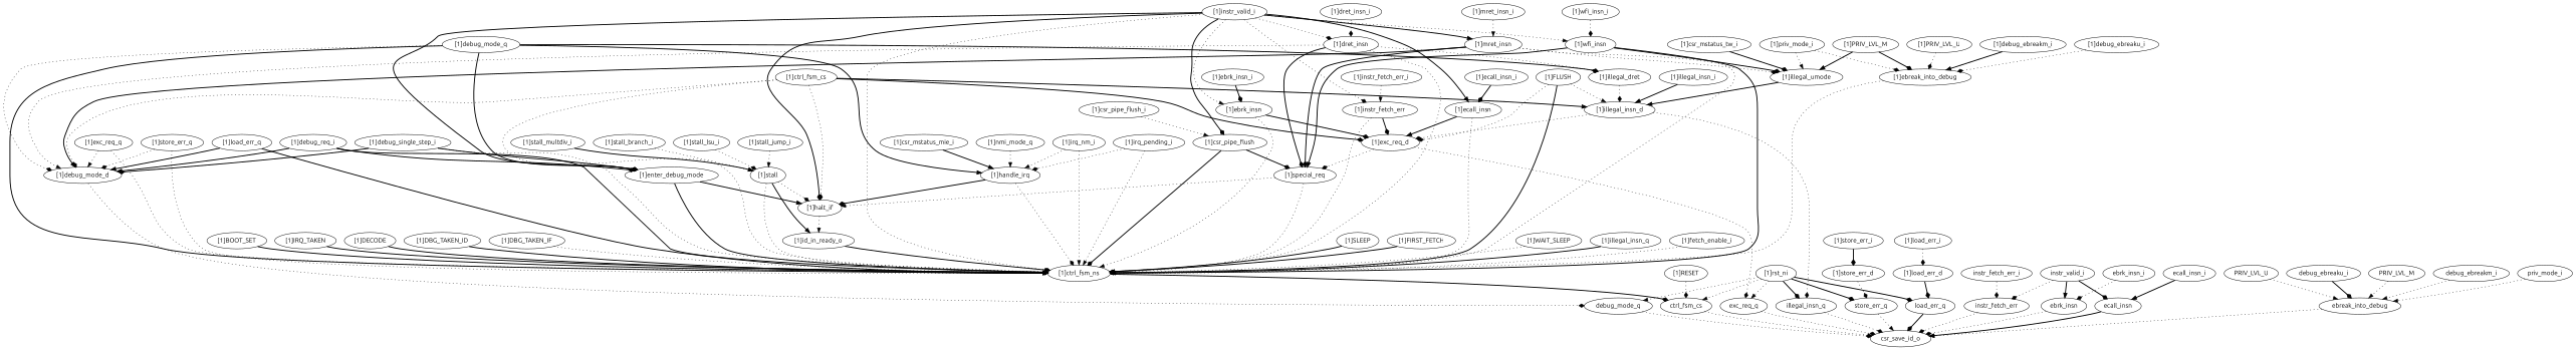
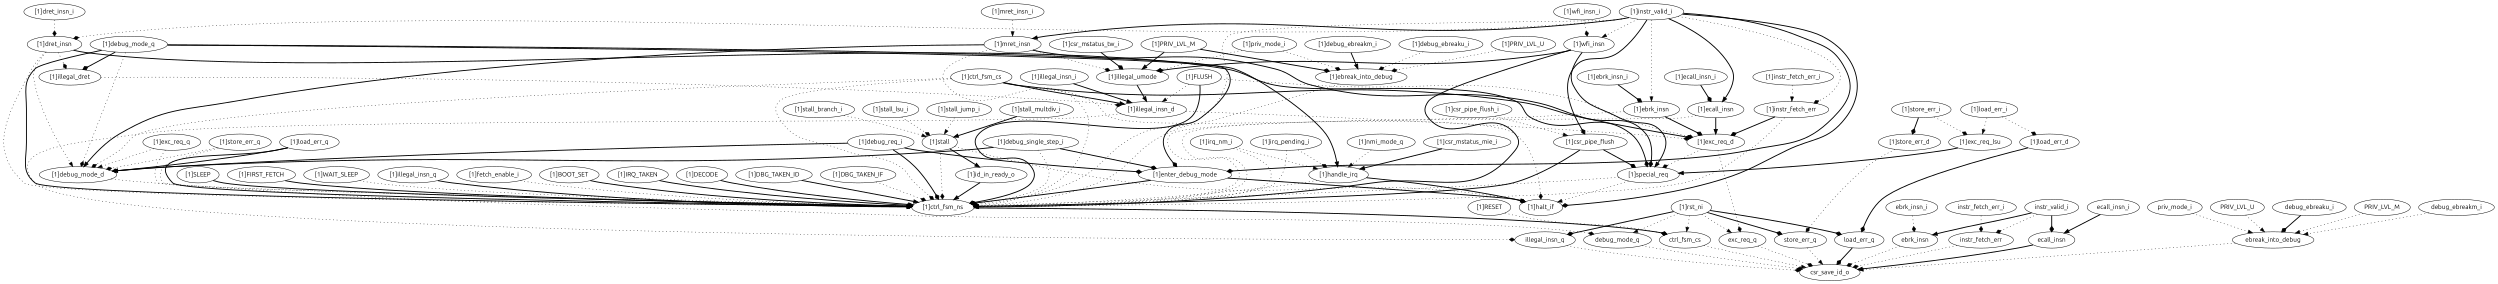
  strict digraph {
    fontname=Ubuntu
    node [complexity=4 fontname=Ubuntu importance=0.184935545226 rank=0.00365829270967]
    edge [arrowhead=diamond fontname=Ubuntu style=dotted]
    "[1]special_req" [complexity=10 importance=0.623488914156 rank=0.0623488914156]
    "[1]ctrl_fsm_ns" [complexity=3 importance=0.179937929059 rank=0.0599793096864]
    "[1]halt_if" [complexity=7 importance=0.20277862224 rank=0.0289683746058]
    ctrl_fsm_cs [complexity=1 importance=0.128471829764 rank=0.128471829764]
    "[1]id_in_ready_o" [importance=0.189254330551 rank=0.0473135826378]
    csr_save_id_o [complexity=0 importance=0.0105421340952 rank=0.0]
    "[1]debug_mode_d" [complexity=6 importance=0.0369781354365 rank=0.00616302257276]
    debug_mode_q [importance=0.0299520606591 rank=0.00748801516477]
    "[1]dret_insn_i" [complexity=24 importance=0.138243217359 rank=0.00576013405662]
    "[1]dret_insn" [complexity=21 importance=0.133245601192 rank=0.0063450286282]
    "[1]illegal_dret" [complexity=18 importance=0.125582757598 rank=0.00697681986655]
    "[1]illegal_insn_d" [complexity=12 importance=0.119859892518 rank=0.00998832437647]
    "[1]ctrl_fsm_cs" [complexity=18 importance=0.153452515425 rank=0.00852513974584]
    "[1]exc_req_d" [complexity=5 importance=0.103368562548 rank=0.0206737125095]
    exc_req_q [complexity=3 importance=0.092426944313 rank=0.0308089814377]
    illegal_insn_q [complexity=1 importance=0.0200196368106 rank=0.0200196368106]
    "[1]instr_valid_i" [complexity=15 importance=0.116029022309 rank=0.00773526815391]
    "[1]wfi_insn" [complexity=24 importance=0.13796194997 rank=0.00574841458209]
    "[1]instr_fetch_err" [complexity=12 importance=0.111031406142 rank=0.0092526171785]
    "[1]ecall_insn" [complexity=12 importance=0.111031406142 rank=0.0092526171785]
    "[1]enter_debug_mode" [complexity=12 importance=0.816752608673 rank=0.0680627173894]
    "[1]mret_insn" [complexity=24 importance=0.13796194997 rank=0.00574841458209]
    "[1]csr_pipe_flush" [complexity=17 importance=0.631151757751 rank=0.0371265739853]
    "[1]ebrk_insn" [complexity=12 importance=0.111031406142 rank=0.0092526171785]
    "[1]illegal_umode" [complexity=18 importance=0.130299106376 rank=0.0072388392431]
    "[1]RESET" [complexity=3 importance=0.133469445931 rank=0.0444898153102]
    "[1]debug_mode_q" [complexity=21 importance=0.134450550067 rank=0.00640240714603]
    "[1]handle_irq" [complexity=12 importance=0.617697730864 rank=0.0514748109053]
    "[1]stall_jump_i" [complexity=17 importance=0.628325701909 rank=0.0369603354064]
    "[1]stall" [complexity=12 importance=0.623328085742 rank=0.0519440071452]
    instr_fetch_err [complexity=1 importance=0.0182049776895 rank=0.0182049776895]
    "[1]SLEEP" [complexity=5 rank=0.0369871090451]
    "[1]FIRST_FETCH" [complexity=7 importance=0.364873474285 rank=0.0521247820407]
    "[1]exc_req_q" [complexity=6 importance=0.547903658729 rank=0.0913172764548]
    "[1]debug_req_i" [complexity=17 importance=0.821750224839 rank=0.04833824852]
    "[1]ebrk_insn_i" [complexity=15 importance=0.116029022309 rank=0.00773526815391]
    "[1]stall_multdiv_i" [complexity=17 importance=0.628325701909 rank=0.0369603354064]
    ebrk_insn_i [importance=0.0232025938562 rank=0.00580064846405]
    ebrk_insn [complexity=1 importance=0.0182049776895 rank=0.0182049776895]
    "[1]csr_mstatus_tw_i" [complexity=24 importance=0.135296722542 rank=0.00563736343927]
    "[1]WAIT_SLEEP" [complexity=5 rank=0.0369871090451]
    "[1]illegal_insn_i" [complexity=18 importance=0.124857508684 rank=0.00693652826024]
    "[1]illegal_insn_q" [importance=0.189415431775 rank=0.0473538579436]
    PRIV_LVL_U [complexity=11 importance=0.0402412198064]
    ebreak_into_debug [importance=0.0352436036398 rank=0.00881090090994]
    "[1]store_err_q" [complexity=6 importance=0.548291795781 rank=0.0913819659635]
    debug_ebreaku_i [complexity=11 importance=0.0402412198064]
    "[1]store_err_i" [complexity=20 importance=0.635982797203 rank=0.0317991398601]
    "[1]store_err_d" [complexity=5 importance=0.0990620228888 rank=0.0198124045778]
+   "[1]exc_req_lsu" [complexity=17 importance=0.630985181036 rank=0.0371167753551]
    store_err_q [complexity=3 importance=0.0928150813654 rank=0.0309383604551]
    PRIV_LVL_M [complexity=11 importance=0.0402412198064]
    "[1]fetch_enable_i" [rank=0.0462338863064]
    instr_valid_i [importance=0.0232025938562 rank=0.00580064846405]
    ecall_insn [complexity=1 importance=0.0182049776895 rank=0.0182049776895]
    "[1]irq_nm_i" [complexity=18 importance=0.62269534703 rank=0.0345941859461]
    "[1]stall_branch_i" [complexity=17 importance=0.628325701909 rank=0.0369603354064]
    "[1]mret_insn_i" [complexity=27 importance=0.142959566137 rank=0.00529479874581]
    "[1]wfi_insn_i" [complexity=27 importance=0.142959566137 rank=0.00529479874581]
    "[1]ebreak_into_debug" [complexity=5 importance=0.194097264508 rank=0.0388194529017]
    "[1]csr_mstatus_mie_i" [complexity=18 importance=0.62269534703 rank=0.0345941859461]
    "[1]nmi_mode_q" [complexity=18 importance=0.626855905755 rank=0.0348253280975]
    "[1]ecall_insn_i" [complexity=15 importance=0.116029022309 rank=0.00773526815391]
    "[1]debug_ebreaku_i" [complexity=12 importance=0.199094880675 rank=0.0165912400563]
    "[1]PRIV_LVL_U" [complexity=12 importance=0.199094880675 rank=0.0165912400563]
    "[1]PRIV_LVL_M" [complexity=24 importance=0.135296722542 rank=0.00563736343927]
    "[1]debug_single_step_i" [complexity=17 importance=0.821750224839 rank=0.04833824852]
    "[1]csr_pipe_flush_i" [complexity=20 importance=0.636149373917 rank=0.0318074686959]
    "[1]irq_pending_i" [complexity=18 importance=0.62269534703 rank=0.0345941859461]
    "[1]instr_fetch_err_i" [complexity=15 importance=0.116029022309 rank=0.00773526815391]
    "[1]BOOT_SET" [complexity=5 rank=0.0369871090451]
    "[1]IRQ_TAKEN" [complexity=9 importance=0.544811403344 rank=0.0605346003715]
    "[1]DECODE" [complexity=13 importance=1.80437690676 rank=0.138798223597]
    "[1]rst_ni" [importance=0.189851504793 rank=0.0474628761981]
    load_err_q [complexity=3 importance=0.0928150813654 rank=0.0309383604551]
    "[1]FLUSH" [complexity=18 importance=0.124857508684 rank=0.00693652826024]
    "[1]load_err_q" [complexity=6 importance=0.548291795781 rank=0.0913819659635]
    "[1]load_err_i" [complexity=20 importance=0.635982797203 rank=0.0317991398601]
    "[1]load_err_d" [complexity=5 importance=0.0990620228888 rank=0.0198124045778]
    "[1]DBG_TAKEN_ID" [complexity=5 rank=0.0369871090451]
    "[1]DBG_TAKEN_IF" [complexity=9 importance=0.544811403344 rank=0.0605346003715]
    debug_ebreakm_i [complexity=11 importance=0.0402412198064]
    ecall_insn_i [importance=0.0232025938562 rank=0.00580064846405]
    "[1]priv_mode_i" [complexity=24 importance=0.135296722542 rank=0.00563736343927]
    instr_fetch_err_i [importance=0.0232025938562 rank=0.00580064846405]
    "[1]stall_lsu_i" [complexity=17 importance=0.628325701909 rank=0.0369603354064]
    "[1]debug_ebreakm_i" [complexity=12 importance=0.199094880675 rank=0.0165912400563]
    priv_mode_i [complexity=11 importance=0.0402412198064]
    "[1]special_req" -> "[1]ctrl_fsm_ns" [arrowhead=normal]
    "[1]special_req" -> "[1]halt_if" [arrowhead=normal]
    "[1]ctrl_fsm_ns" -> ctrl_fsm_cs [style=bold]
-   "[1]halt_if" -> "[1]id_in_ready_o" [arrowhead=normal]
    ctrl_fsm_cs -> csr_save_id_o [arrowhead=normal]
    "[1]id_in_ready_o" -> "[1]ctrl_fsm_ns" [arrowhead=normal style=bold]
    "[1]debug_mode_d" -> debug_mode_q
    debug_mode_q -> csr_save_id_o
    "[1]dret_insn_i" -> "[1]dret_insn"
    "[1]dret_insn" -> "[1]special_req" [style=bold]
    "[1]dret_insn" -> "[1]ctrl_fsm_ns"
    "[1]dret_insn" -> "[1]debug_mode_d" [arrowhead=normal]
    "[1]dret_insn" -> "[1]illegal_dret"
    "[1]illegal_dret" -> "[1]illegal_insn_d"
    "[1]illegal_insn_d" -> "[1]exc_req_d"
    "[1]illegal_insn_d" -> illegal_insn_q
    "[1]ctrl_fsm_cs" -> "[1]ctrl_fsm_ns"
    "[1]ctrl_fsm_cs" -> "[1]halt_if"
    "[1]ctrl_fsm_cs" -> "[1]debug_mode_d"
    "[1]ctrl_fsm_cs" -> "[1]illegal_insn_d" [arrowhead=normal style=bold]
    "[1]ctrl_fsm_cs" -> "[1]exc_req_d" [style=bold]
    "[1]exc_req_d" -> "[1]special_req"
    "[1]exc_req_d" -> exc_req_q
    exc_req_q -> csr_save_id_o
    illegal_insn_q -> csr_save_id_o
    "[1]instr_valid_i" -> "[1]ctrl_fsm_ns"
    "[1]instr_valid_i" -> "[1]halt_if" [style=bold]
    "[1]instr_valid_i" -> "[1]dret_insn"
    "[1]instr_valid_i" -> "[1]wfi_insn" [arrowhead=normal]
    "[1]instr_valid_i" -> "[1]instr_fetch_err"
    "[1]instr_valid_i" -> "[1]ecall_insn" [arrowhead=normal style=bold]
    "[1]instr_valid_i" -> "[1]enter_debug_mode" [style=bold]
    "[1]instr_valid_i" -> "[1]mret_insn" [arrowhead=normal style=bold]
    "[1]instr_valid_i" -> "[1]csr_pipe_flush" [style=bold]
    "[1]instr_valid_i" -> "[1]ebrk_insn" [arrowhead=normal]
    "[1]wfi_insn" -> "[1]special_req" [arrowhead=normal style=bold]
    "[1]wfi_insn" -> "[1]ctrl_fsm_ns" [arrowhead=normal style=bold]
    "[1]wfi_insn" -> "[1]illegal_umode" [style=bold]
    "[1]instr_fetch_err" -> "[1]ctrl_fsm_ns" [arrowhead=normal]
    "[1]instr_fetch_err" -> "[1]exc_req_d" [style=bold]
    "[1]ecall_insn" -> "[1]ctrl_fsm_ns" [arrowhead=normal]
    "[1]ecall_insn" -> "[1]exc_req_d" [arrowhead=normal style=bold]
    "[1]enter_debug_mode" -> "[1]ctrl_fsm_ns" [style=bold]
    "[1]enter_debug_mode" -> "[1]halt_if" [arrowhead=normal style=bold]
    "[1]mret_insn" -> "[1]special_req" [style=bold]
    "[1]mret_insn" -> "[1]ctrl_fsm_ns" [arrowhead=normal]
    "[1]mret_insn" -> "[1]debug_mode_d" [arrowhead=normal style=bold]
    "[1]mret_insn" -> "[1]illegal_umode"
    "[1]csr_pipe_flush" -> "[1]special_req" [style=bold]
    "[1]csr_pipe_flush" -> "[1]ctrl_fsm_ns" [style=bold]
    "[1]ebrk_insn" -> "[1]ctrl_fsm_ns" [arrowhead=normal]
    "[1]ebrk_insn" -> "[1]exc_req_d" [style=bold]
    "[1]illegal_umode" -> "[1]illegal_insn_d" [arrowhead=normal style=bold]
    "[1]RESET" -> ctrl_fsm_cs
    "[1]debug_mode_q" -> "[1]ctrl_fsm_ns" [style=bold]
    "[1]debug_mode_q" -> "[1]debug_mode_d"
    "[1]debug_mode_q" -> "[1]illegal_dret" [style=bold]
    "[1]debug_mode_q" -> "[1]enter_debug_mode" [style=bold]
    "[1]debug_mode_q" -> "[1]handle_irq" [arrowhead=normal style=bold]
    "[1]handle_irq" -> "[1]ctrl_fsm_ns"
    "[1]handle_irq" -> "[1]halt_if" [style=bold]
    "[1]stall_jump_i" -> "[1]stall" [arrowhead=normal]
    "[1]stall" -> "[1]ctrl_fsm_ns"
    "[1]stall" -> "[1]halt_if"
    "[1]stall" -> "[1]id_in_ready_o" [arrowhead=normal style=bold]
    instr_fetch_err -> csr_save_id_o
    "[1]SLEEP" -> "[1]ctrl_fsm_ns" [arrowhead=normal style=bold]
    "[1]FIRST_FETCH" -> "[1]ctrl_fsm_ns" [arrowhead=normal style=bold]
    "[1]exc_req_q" -> "[1]ctrl_fsm_ns"
    "[1]exc_req_q" -> "[1]debug_mode_d" [arrowhead=normal]
    "[1]debug_req_i" -> "[1]ctrl_fsm_ns" [style=bold]
    "[1]debug_req_i" -> "[1]debug_mode_d" [arrowhead=normal style=bold]
    "[1]debug_req_i" -> "[1]enter_debug_mode" [style=bold]
    "[1]ebrk_insn_i" -> "[1]ebrk_insn" [style=bold]
    "[1]stall_multdiv_i" -> "[1]stall" [arrowhead=normal style=bold]
    ebrk_insn_i -> ebrk_insn
    ebrk_insn -> csr_save_id_o
    "[1]csr_mstatus_tw_i" -> "[1]illegal_umode" [style=bold]
    "[1]WAIT_SLEEP" -> "[1]ctrl_fsm_ns"
    "[1]illegal_insn_i" -> "[1]illegal_insn_d" [arrowhead=normal style=bold]
    "[1]illegal_insn_q" -> "[1]ctrl_fsm_ns" [arrowhead=normal style=bold]
    PRIV_LVL_U -> ebreak_into_debug [arrowhead=normal]
    ebreak_into_debug -> csr_save_id_o [arrowhead=normal]
    "[1]store_err_q" -> "[1]ctrl_fsm_ns"
    "[1]store_err_q" -> "[1]debug_mode_d"
    debug_ebreaku_i -> ebreak_into_debug [style=bold]
    "[1]store_err_i" -> "[1]store_err_d" [style=bold]
+   "[1]store_err_i" -> "[1]exc_req_lsu"
    "[1]store_err_d" -> store_err_q
+   "[1]exc_req_lsu" -> "[1]special_req" [arrowhead=normal style=bold]
    store_err_q -> csr_save_id_o [arrowhead=normal]
    PRIV_LVL_M -> ebreak_into_debug [arrowhead=normal]
    "[1]fetch_enable_i" -> "[1]ctrl_fsm_ns"
    instr_valid_i -> instr_fetch_err
    instr_valid_i -> ebrk_insn [arrowhead=normal style=bold]
    instr_valid_i -> ecall_insn [style=bold]
    ecall_insn -> csr_save_id_o [arrowhead=normal style=bold]
    "[1]irq_nm_i" -> "[1]ctrl_fsm_ns" [arrowhead=normal]
    "[1]irq_nm_i" -> "[1]handle_irq" [arrowhead=normal]
    "[1]stall_branch_i" -> "[1]stall" [arrowhead=normal]
    "[1]mret_insn_i" -> "[1]mret_insn" [arrowhead=normal]
    "[1]wfi_insn_i" -> "[1]wfi_insn"
-   "[1]ebreak_into_debug" -> "[1]ctrl_fsm_ns"
+   "[1]ebreak_into_debug" -> "[1]ctrl_fsm_ns" [arrowhead=normal]
    "[1]csr_mstatus_mie_i" -> "[1]handle_irq" [arrowhead=normal style=bold]
    "[1]nmi_mode_q" -> "[1]handle_irq" [arrowhead=normal]
    "[1]ecall_insn_i" -> "[1]ecall_insn" [style=bold]
    "[1]debug_ebreaku_i" -> "[1]ebreak_into_debug"
    "[1]PRIV_LVL_U" -> "[1]ebreak_into_debug"
    "[1]PRIV_LVL_M" -> "[1]illegal_umode" [arrowhead=normal style=bold]
    "[1]PRIV_LVL_M" -> "[1]ebreak_into_debug" [style=bold]
    "[1]debug_single_step_i" -> "[1]ctrl_fsm_ns"
    "[1]debug_single_step_i" -> "[1]debug_mode_d" [style=bold]
    "[1]debug_single_step_i" -> "[1]enter_debug_mode" [style=bold]
    "[1]csr_pipe_flush_i" -> "[1]csr_pipe_flush" [arrowhead=normal]
    "[1]irq_pending_i" -> "[1]ctrl_fsm_ns" [arrowhead=normal]
    "[1]irq_pending_i" -> "[1]handle_irq"
    "[1]instr_fetch_err_i" -> "[1]instr_fetch_err" [arrowhead=normal]
    "[1]BOOT_SET" -> "[1]ctrl_fsm_ns" [arrowhead=normal style=bold]
    "[1]IRQ_TAKEN" -> "[1]ctrl_fsm_ns" [arrowhead=normal style=bold]
    "[1]DECODE" -> "[1]ctrl_fsm_ns" [arrowhead=normal style=bold]
    "[1]rst_ni" -> ctrl_fsm_cs [arrowhead=normal]
    "[1]rst_ni" -> debug_mode_q [arrowhead=normal]
    "[1]rst_ni" -> exc_req_q [arrowhead=normal]
    "[1]rst_ni" -> illegal_insn_q [style=bold]
    "[1]rst_ni" -> store_err_q [style=bold]
    "[1]rst_ni" -> load_err_q [style=bold]
    load_err_q -> csr_save_id_o [style=bold]
    "[1]FLUSH" -> "[1]ctrl_fsm_ns" [style=bold]
    "[1]FLUSH" -> "[1]illegal_insn_d" [arrowhead=normal]
    "[1]FLUSH" -> "[1]exc_req_d"
    "[1]load_err_q" -> "[1]ctrl_fsm_ns" [arrowhead=normal style=bold]
    "[1]load_err_q" -> "[1]debug_mode_d" [arrowhead=normal style=bold]
+   "[1]load_err_i" -> "[1]exc_req_lsu" [arrowhead=normal]
    "[1]load_err_i" -> "[1]load_err_d"
    "[1]load_err_d" -> load_err_q [style=bold]
    "[1]DBG_TAKEN_ID" -> "[1]ctrl_fsm_ns" [arrowhead=normal style=bold]
    "[1]DBG_TAKEN_IF" -> "[1]ctrl_fsm_ns"
    debug_ebreakm_i -> ebreak_into_debug [arrowhead=normal]
    ecall_insn_i -> ecall_insn [arrowhead=normal style=bold]
    "[1]priv_mode_i" -> "[1]illegal_umode" [arrowhead=normal]
    "[1]priv_mode_i" -> "[1]ebreak_into_debug"
    instr_fetch_err_i -> instr_fetch_err
    "[1]stall_lsu_i" -> "[1]stall"
    "[1]debug_ebreakm_i" -> "[1]ebreak_into_debug" [arrowhead=normal style=bold]
    priv_mode_i -> ebreak_into_debug [arrowhead=normal]
  }
